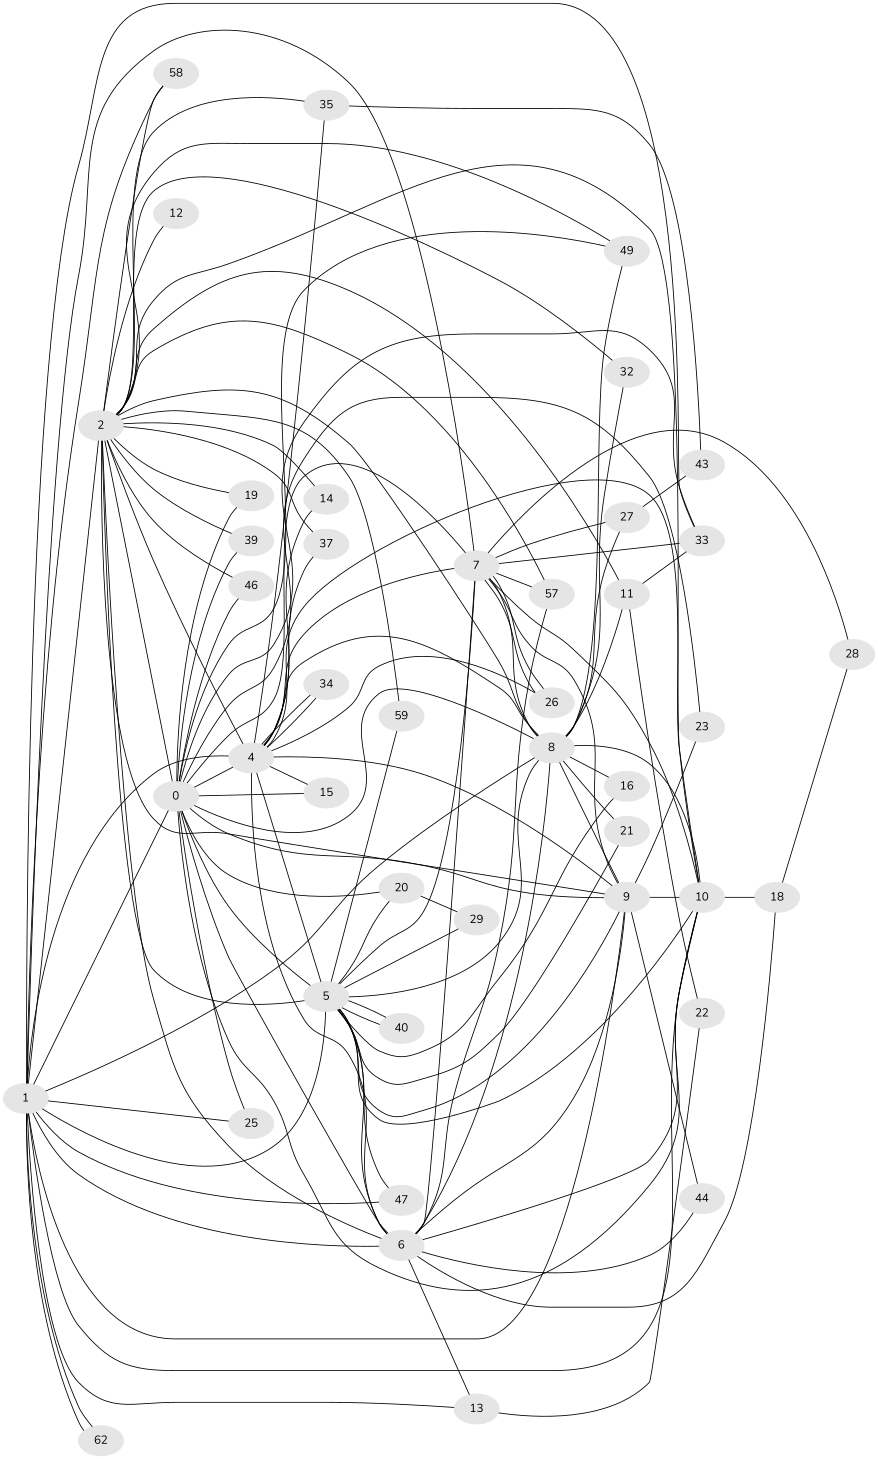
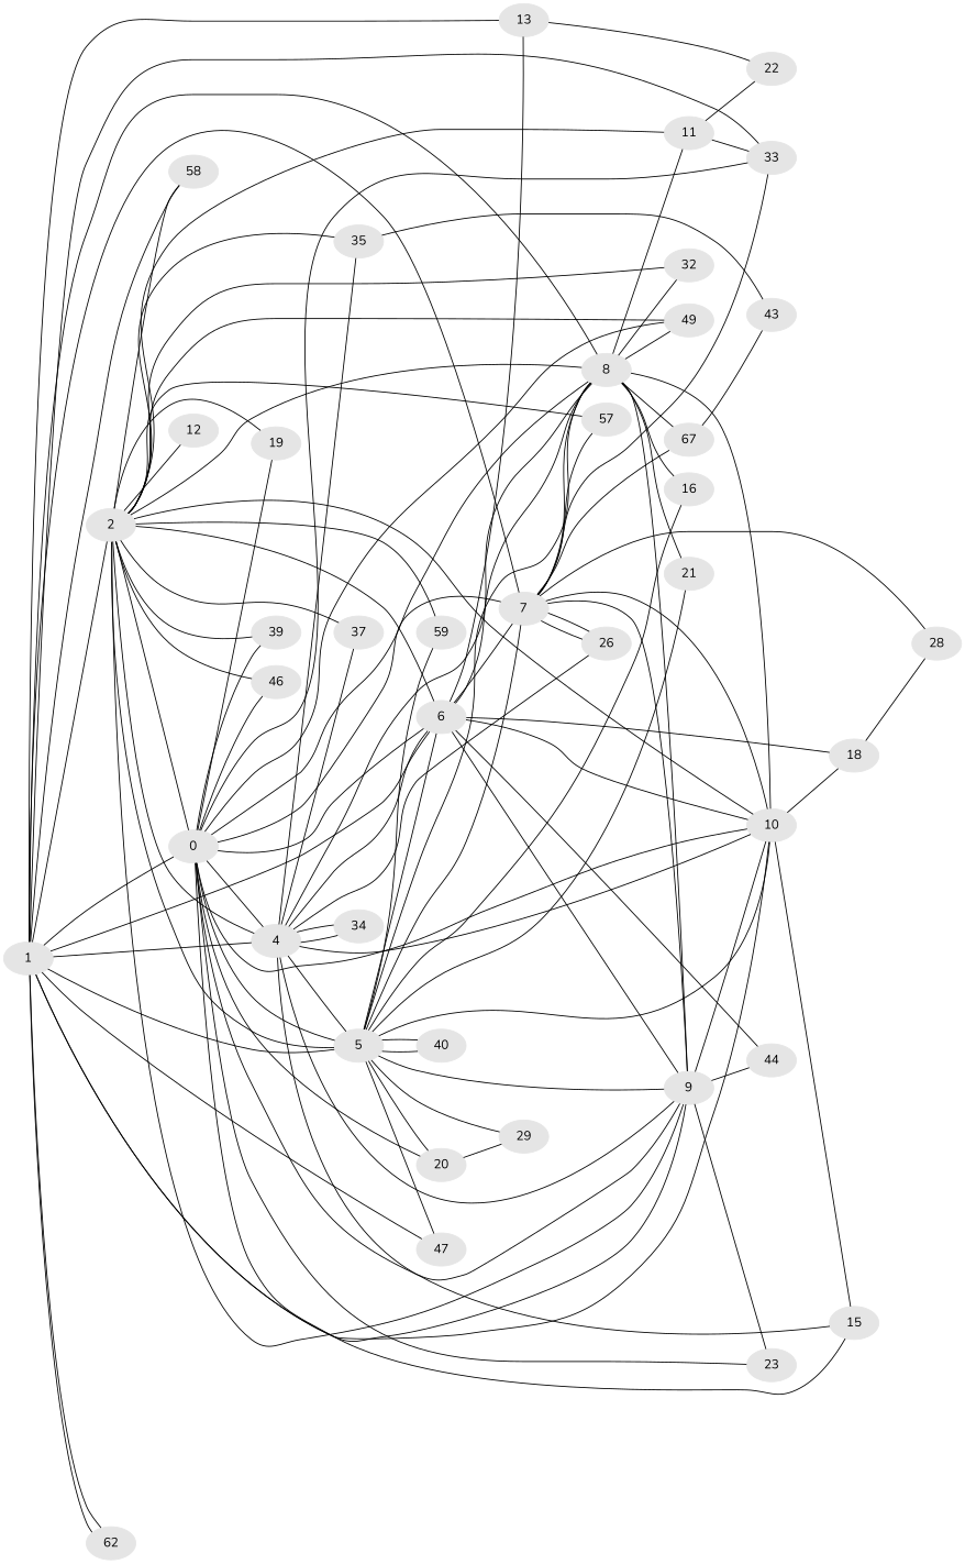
  graph {
    fontname=Nunito
    rankdir=LR
    node [color=gray90 fontname=Nunito style=filled]
    edge [fontname=Nunito]
    1 [super="+31"]
    2
    n3 [label=0 super="+17+24+45+50+38+36"]
    4
    5
    6
    7
    8
    9
    10 [super="+41"]
    13
-   25
    33 [super="+56+54"]
    47
    58
    62
    11
    12
-   14
    19
    32
    35
    37
    39
    46
    49 [super="+53"]
    59
    57
    15 [super="+51"]
    20
    23
    26 [super="+48"]
    34
    16
    21 [super="+42"]
    29
    40
    18
    44
-   27 [super="+30"]
+   27 [super="+30" label=67]
    28
    22
    43
    1 -- 2
    1 -- n3
    1 -- 4 [weight=2]
    1 -- 5
    1 -- 6
    1 -- 7
    1 -- 8
    1 -- 9
    1 -- 10
    1 -- 13
-   1 -- 25
    1 -- 33
    1 -- 47
    1 -- 58
    1 -- 62
    1 -- 62
    2 -- n3 [weight=2]
    2 -- 4
    2 -- 5
    2 -- 6
    2 -- 8
    2 -- 9
    2 -- 10 [weight=2]
    2 -- 58
    2 -- 11
    2 -- 12
-   2 -- 14
    2 -- 19
    2 -- 32
    2 -- 35
    2 -- 37
    2 -- 39
    2 -- 46
    2 -- 49
    2 -- 59
    2 -- 57
    n3 -- 4 [weight=2]
    n3 -- 5 [weight=2]
    n3 -- 6 [weight=2]
    n3 -- 7
    n3 -- 8
    n3 -- 9
    n3 -- 10 [weight=2]
-   n3 -- 25
    n3 -- 33
    n3 -- 19
    n3 -- 39
    n3 -- 46
    n3 -- 49
    n3 -- 15
    n3 -- 20
    n3 -- 23
    4 -- 5
    4 -- 6
-   4 -- 7
    4 -- 8
    4 -- 9
    4 -- 10
-   4 -- 14
    4 -- 35
    4 -- 37
    4 -- 15 [weight=2]
    4 -- 26
    4 -- 34
    4 -- 34
    5 -- 6
    5 -- 7
    5 -- 8
    5 -- 9
    5 -- 10
    5 -- 47
    5 -- 59
    5 -- 20
    5 -- 16
    5 -- 21
    5 -- 29
    5 -- 40
    5 -- 40
    6 -- 7
    6 -- 8
    6 -- 9
    6 -- 10
    6 -- 13
-   6 -- 57
    6 -- 18
    6 -- 44
    7 -- 8
    7 -- 9
    7 -- 10
    7 -- 33
    7 -- 57
    7 -- 26
    7 -- 26
    7 -- 27
    7 -- 28
    8 -- 9
    8 -- 10
    8 -- 11
    8 -- 32
    8 -- 49
    8 -- 16
    8 -- 21 [weight=2]
    8 -- 27 [weight=2]
    9 -- 10
    9 -- 23
    9 -- 44
+   10 -- 15
    10 -- 18
    13 -- 22
    11 -- 33
    11 -- 22
    35 -- 43
    20 -- 29
    18 -- 28
    27 -- 43
  }
